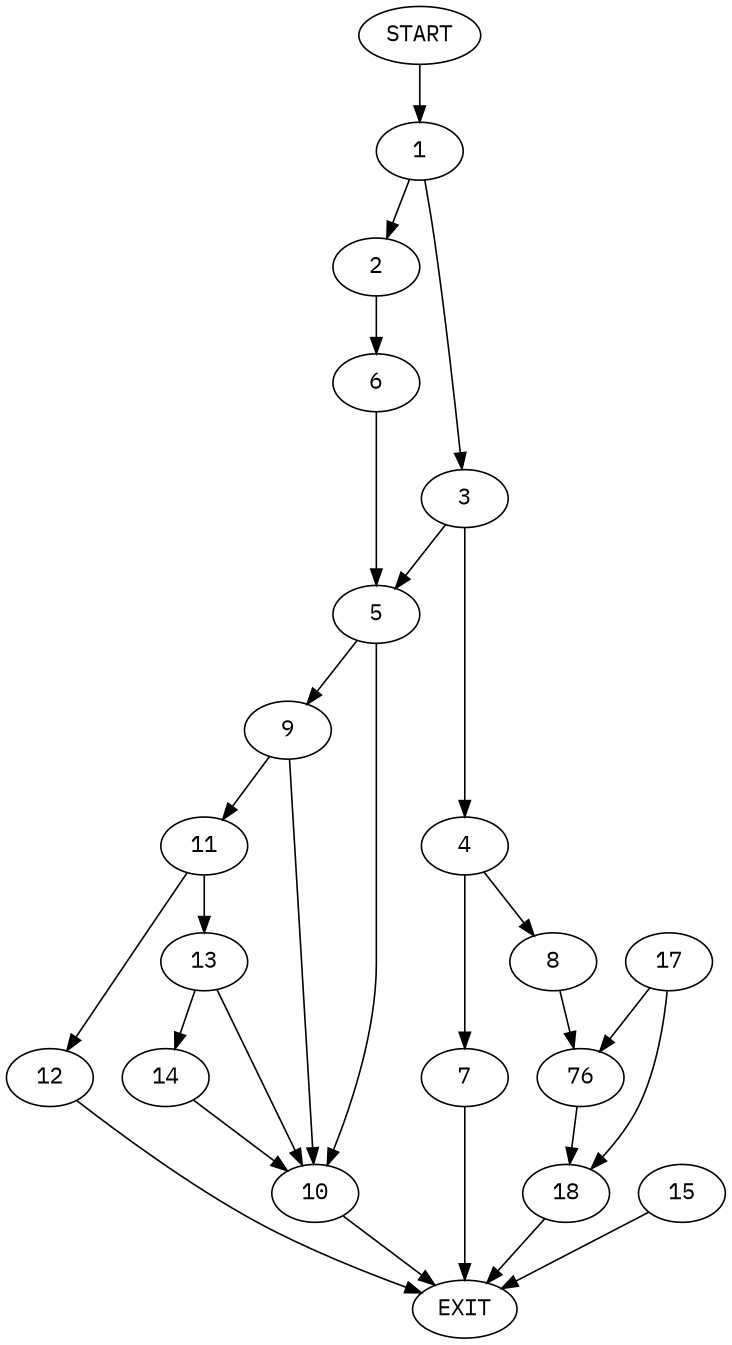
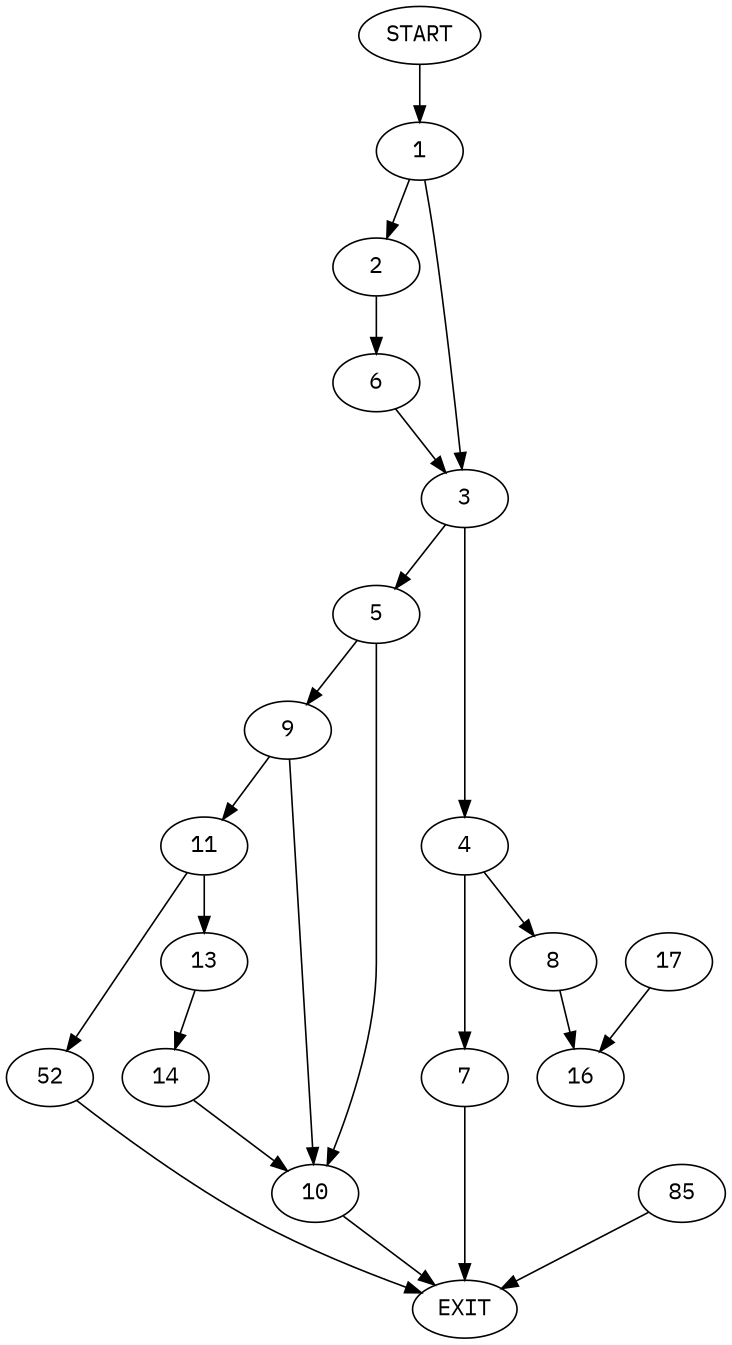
  digraph {
    fontname="IBM Plex Mono"
    node [fontname="IBM Plex Mono"]
    edge [fontname="IBM Plex Mono"]
    n1 [label=START]
    1
    2
    3
    n5 [label=EXIT]
    6
    4
    5
    7
    8
    9
    10
-   16 [label=76]
+   16
    11
-   18
    17
-   12
+   12 [label=52]
    13
    14
-   15
+   15 [label=85]
    n1 -> 1
    1 -> 2
    1 -> 3
    2 -> 6
    3 -> 4
    3 -> 5
-   6 -> 5
+   6 -> 3
    4 -> 7
    4 -> 8
    5 -> 9
    5 -> 10
    7 -> n5
    8 -> 16
    9 -> 10
    9 -> 11
    10 -> n5
-   16 -> 18
    11 -> 12
    11 -> 13
-   18 -> n5
    17 -> 16
-   17 -> 18
    12 -> n5
-   13 -> 10
    13 -> 14
    14 -> 10
    15 -> n5
  }
